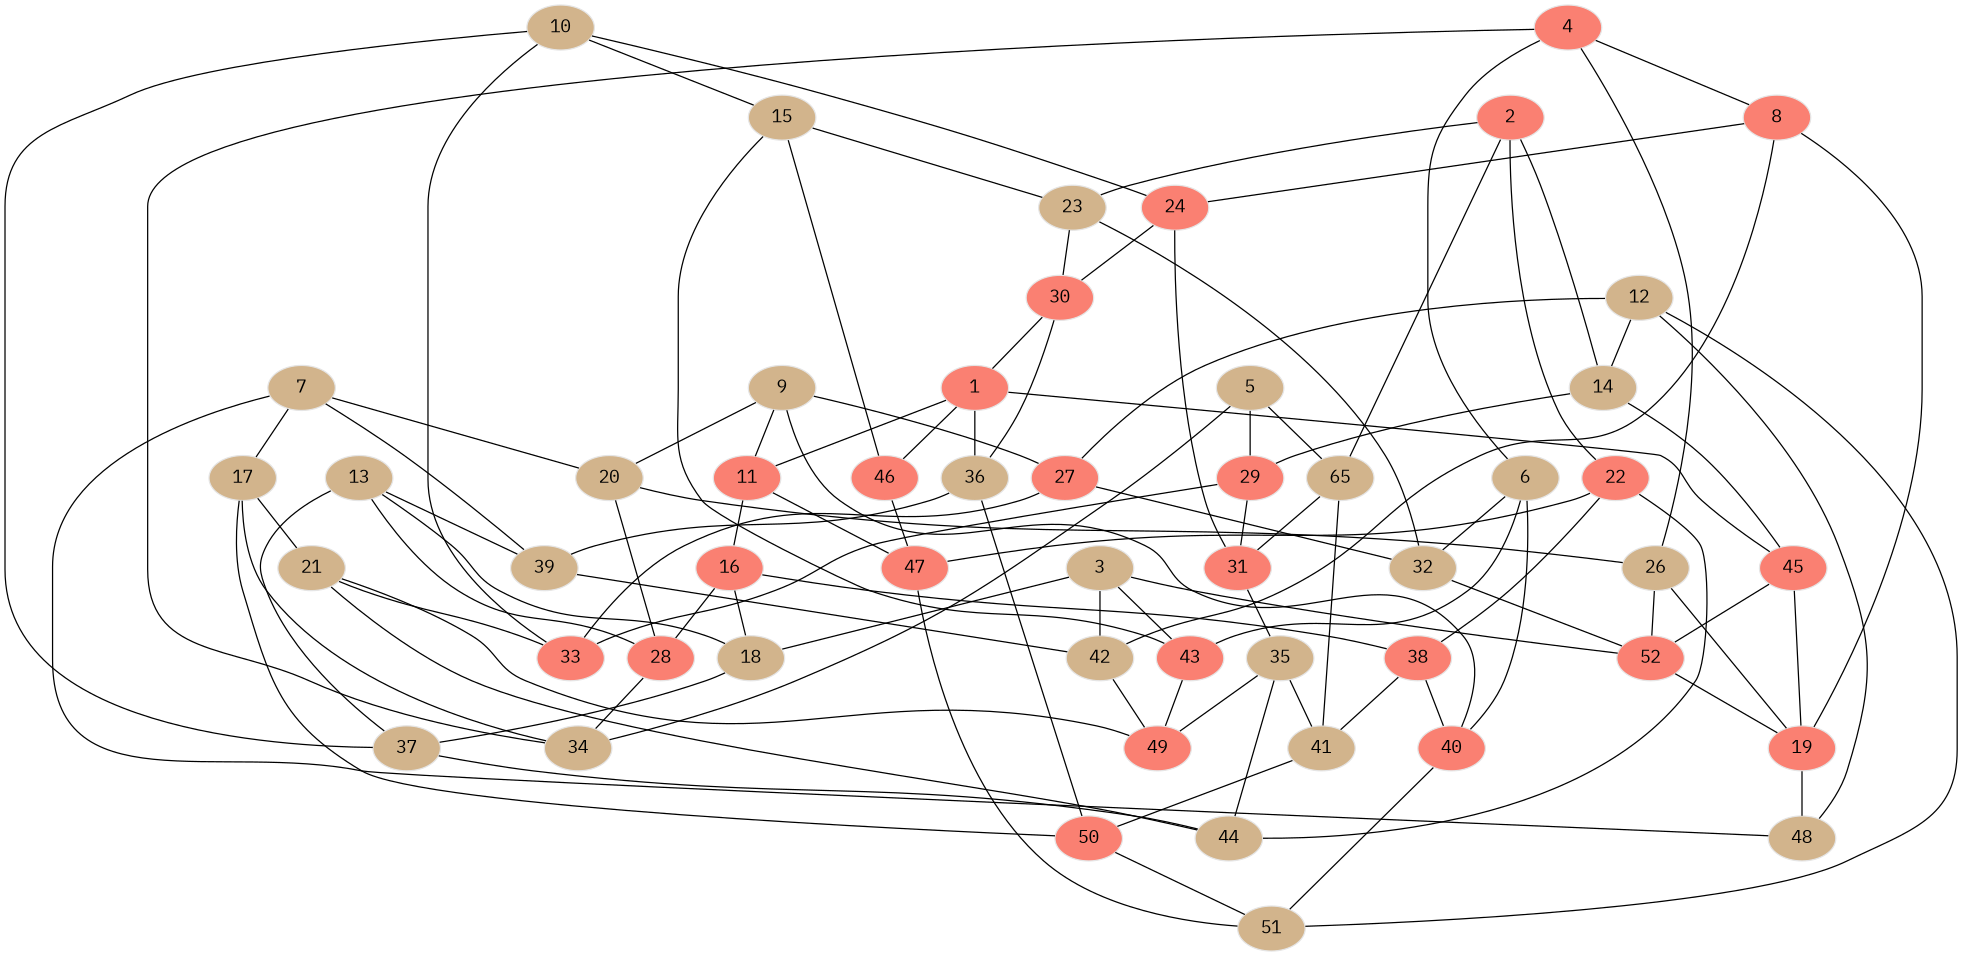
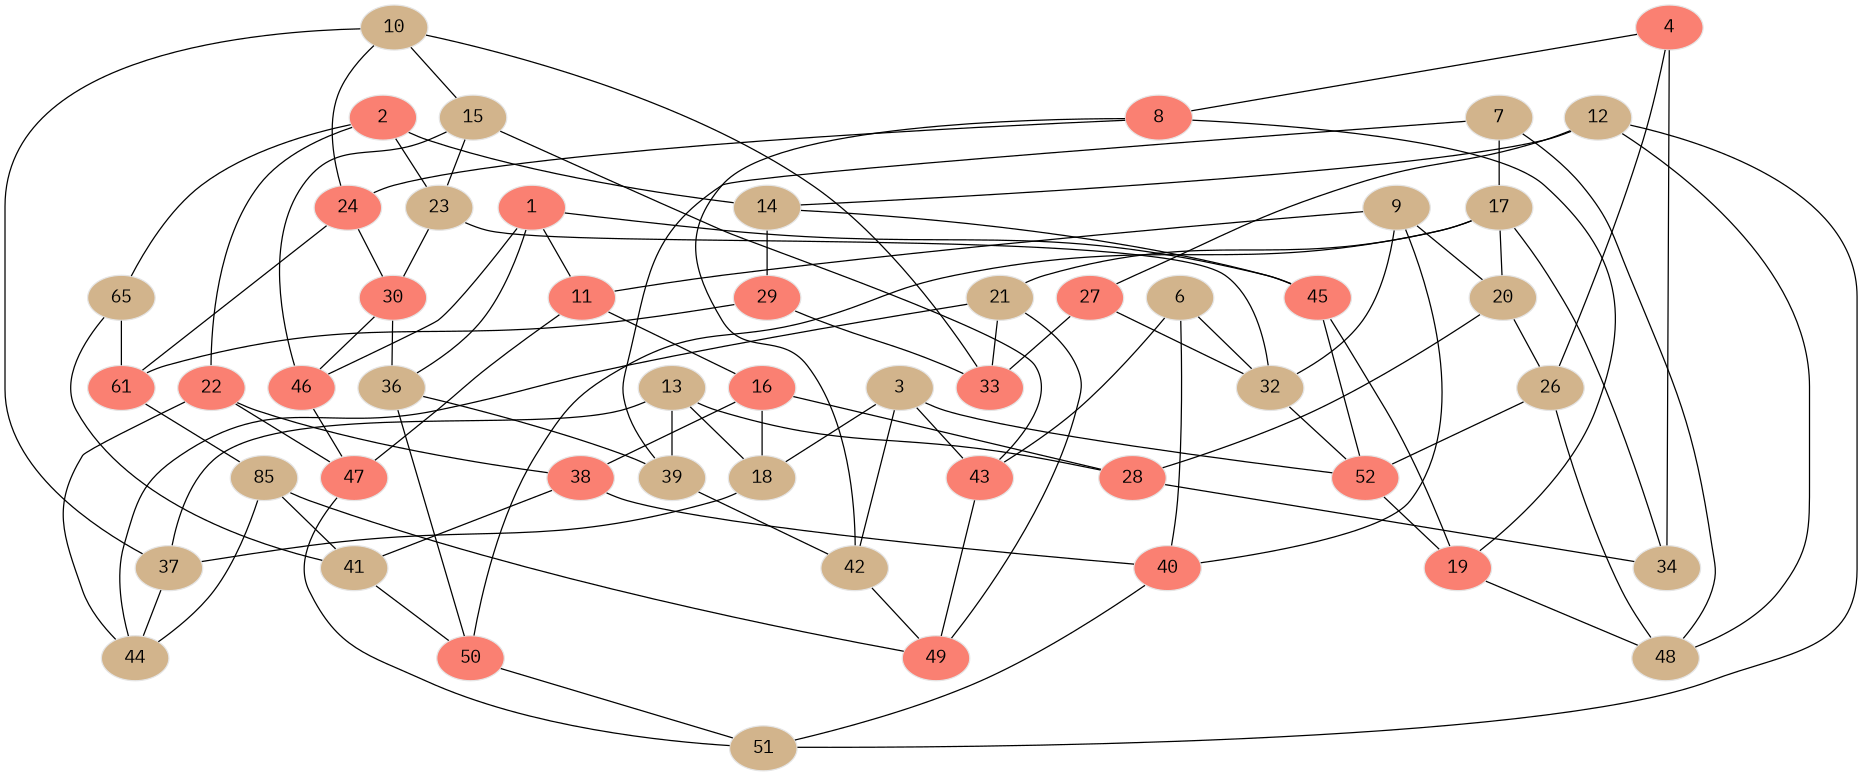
  graph {
    fontname="IBM Plex Mono"
    node [color=gray90 fillcolor=tan fontname="IBM Plex Mono" style=filled]
    edge [fontname="IBM Plex Mono"]
    1 [fillcolor=salmon]
    11 [fillcolor=salmon]
    36
    45 [fillcolor=salmon]
    46 [fillcolor=salmon]
    16 [fillcolor=salmon]
    47 [fillcolor=salmon]
    39
    50 [fillcolor=salmon]
    52 [fillcolor=salmon]
    2 [fillcolor=salmon]
    14
    22 [fillcolor=salmon]
    23
    n15 [label=65]
    29 [fillcolor=salmon]
    38 [fillcolor=salmon]
    44
    32
    30 [fillcolor=salmon]
-   31 [fillcolor=salmon]
+   31 [fillcolor=salmon label=61]
    41
    3
    18
    42
    43 [fillcolor=salmon]
    37
    49 [fillcolor=salmon]
    19 [fillcolor=salmon]
    4 [fillcolor=salmon]
    6
    8 [fillcolor=salmon]
    26
    34
    40 [fillcolor=salmon]
    24 [fillcolor=salmon]
    48
-   5
    33 [fillcolor=salmon]
    51
    7
    17
    20
    21
    28 [fillcolor=salmon]
    9
    27 [fillcolor=salmon]
    10
    15
    12
    13
-   35
+   35 [label=85]
    1 -- 11
    1 -- 36
    1 -- 45
    1 -- 46
    11 -- 16
    11 -- 47
    36 -- 39
    36 -- 50
    45 -- 52
    46 -- 47
    16 -- 38
    16 -- 18
    16 -- 28
    47 -- 51
    39 -- 42
    50 -- 51
    52 -- 19
    2 -- 14
    2 -- 22
    2 -- 23
    2 -- n15
    14 -- 45
    14 -- 29
    22 -- 47
    22 -- 38
    22 -- 44
    23 -- 32
    23 -- 30
    n15 -- 31
    n15 -- 41
    29 -- 31
    29 -- 33
    38 -- 41
    38 -- 40
    32 -- 52
    30 -- 36
-   30 -- 1
+   30 -- 46
    31 -- 35
    41 -- 50
    3 -- 52
    3 -- 18
    3 -- 42
    3 -- 43
    18 -- 37
    42 -- 49
    43 -- 49
    37 -- 44
    19 -- 45
    19 -- 48
-   4 -- 6
    4 -- 8
    4 -- 26
    4 -- 34
    6 -- 32
    6 -- 43
    6 -- 40
    8 -- 42
    8 -- 19
    8 -- 24
    26 -- 52
-   26 -- 19
+   26 -- 48
    40 -- 51
    24 -- 30
    24 -- 31
-   5 -- n15
-   5 -- 29
-   5 -- 34
    7 -- 39
    7 -- 48
    7 -- 17
-   7 -- 20
+   17 -- 20
    17 -- 50
    17 -- 34
    17 -- 21
    20 -- 26
    20 -- 28
    21 -- 44
    21 -- 49
    21 -- 33
    28 -- 34
    9 -- 11
    9 -- 40
    9 -- 20
-   9 -- 27
+   9 -- 32
    27 -- 32
    27 -- 33
    10 -- 37
    10 -- 24
    10 -- 33
    10 -- 15
    15 -- 46
    15 -- 23
    15 -- 43
    12 -- 14
    12 -- 48
    12 -- 51
    12 -- 27
    13 -- 39
    13 -- 18
    13 -- 37
    13 -- 28
    35 -- 44
    35 -- 41
    35 -- 49
  }
